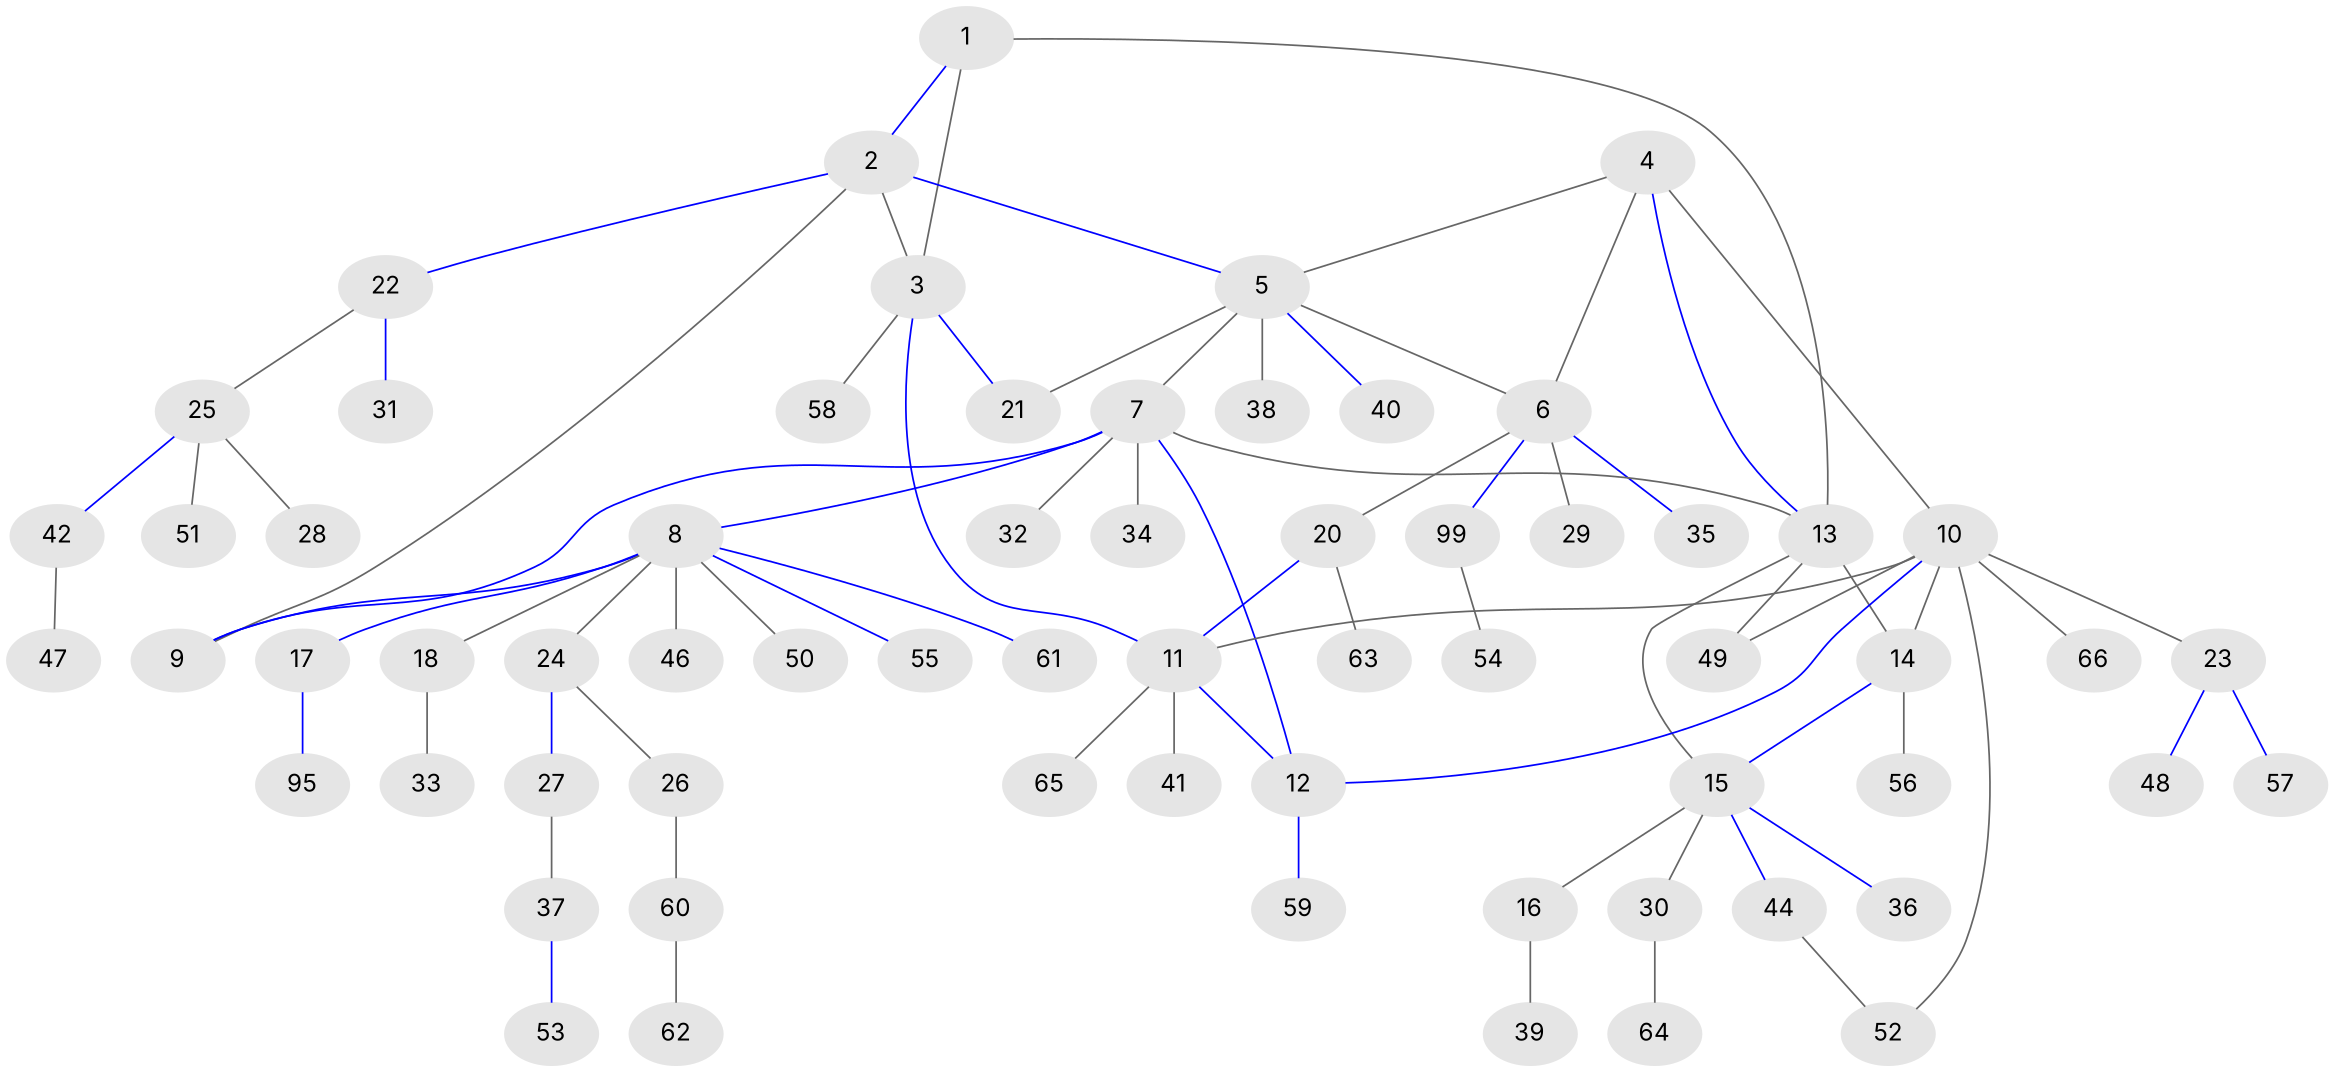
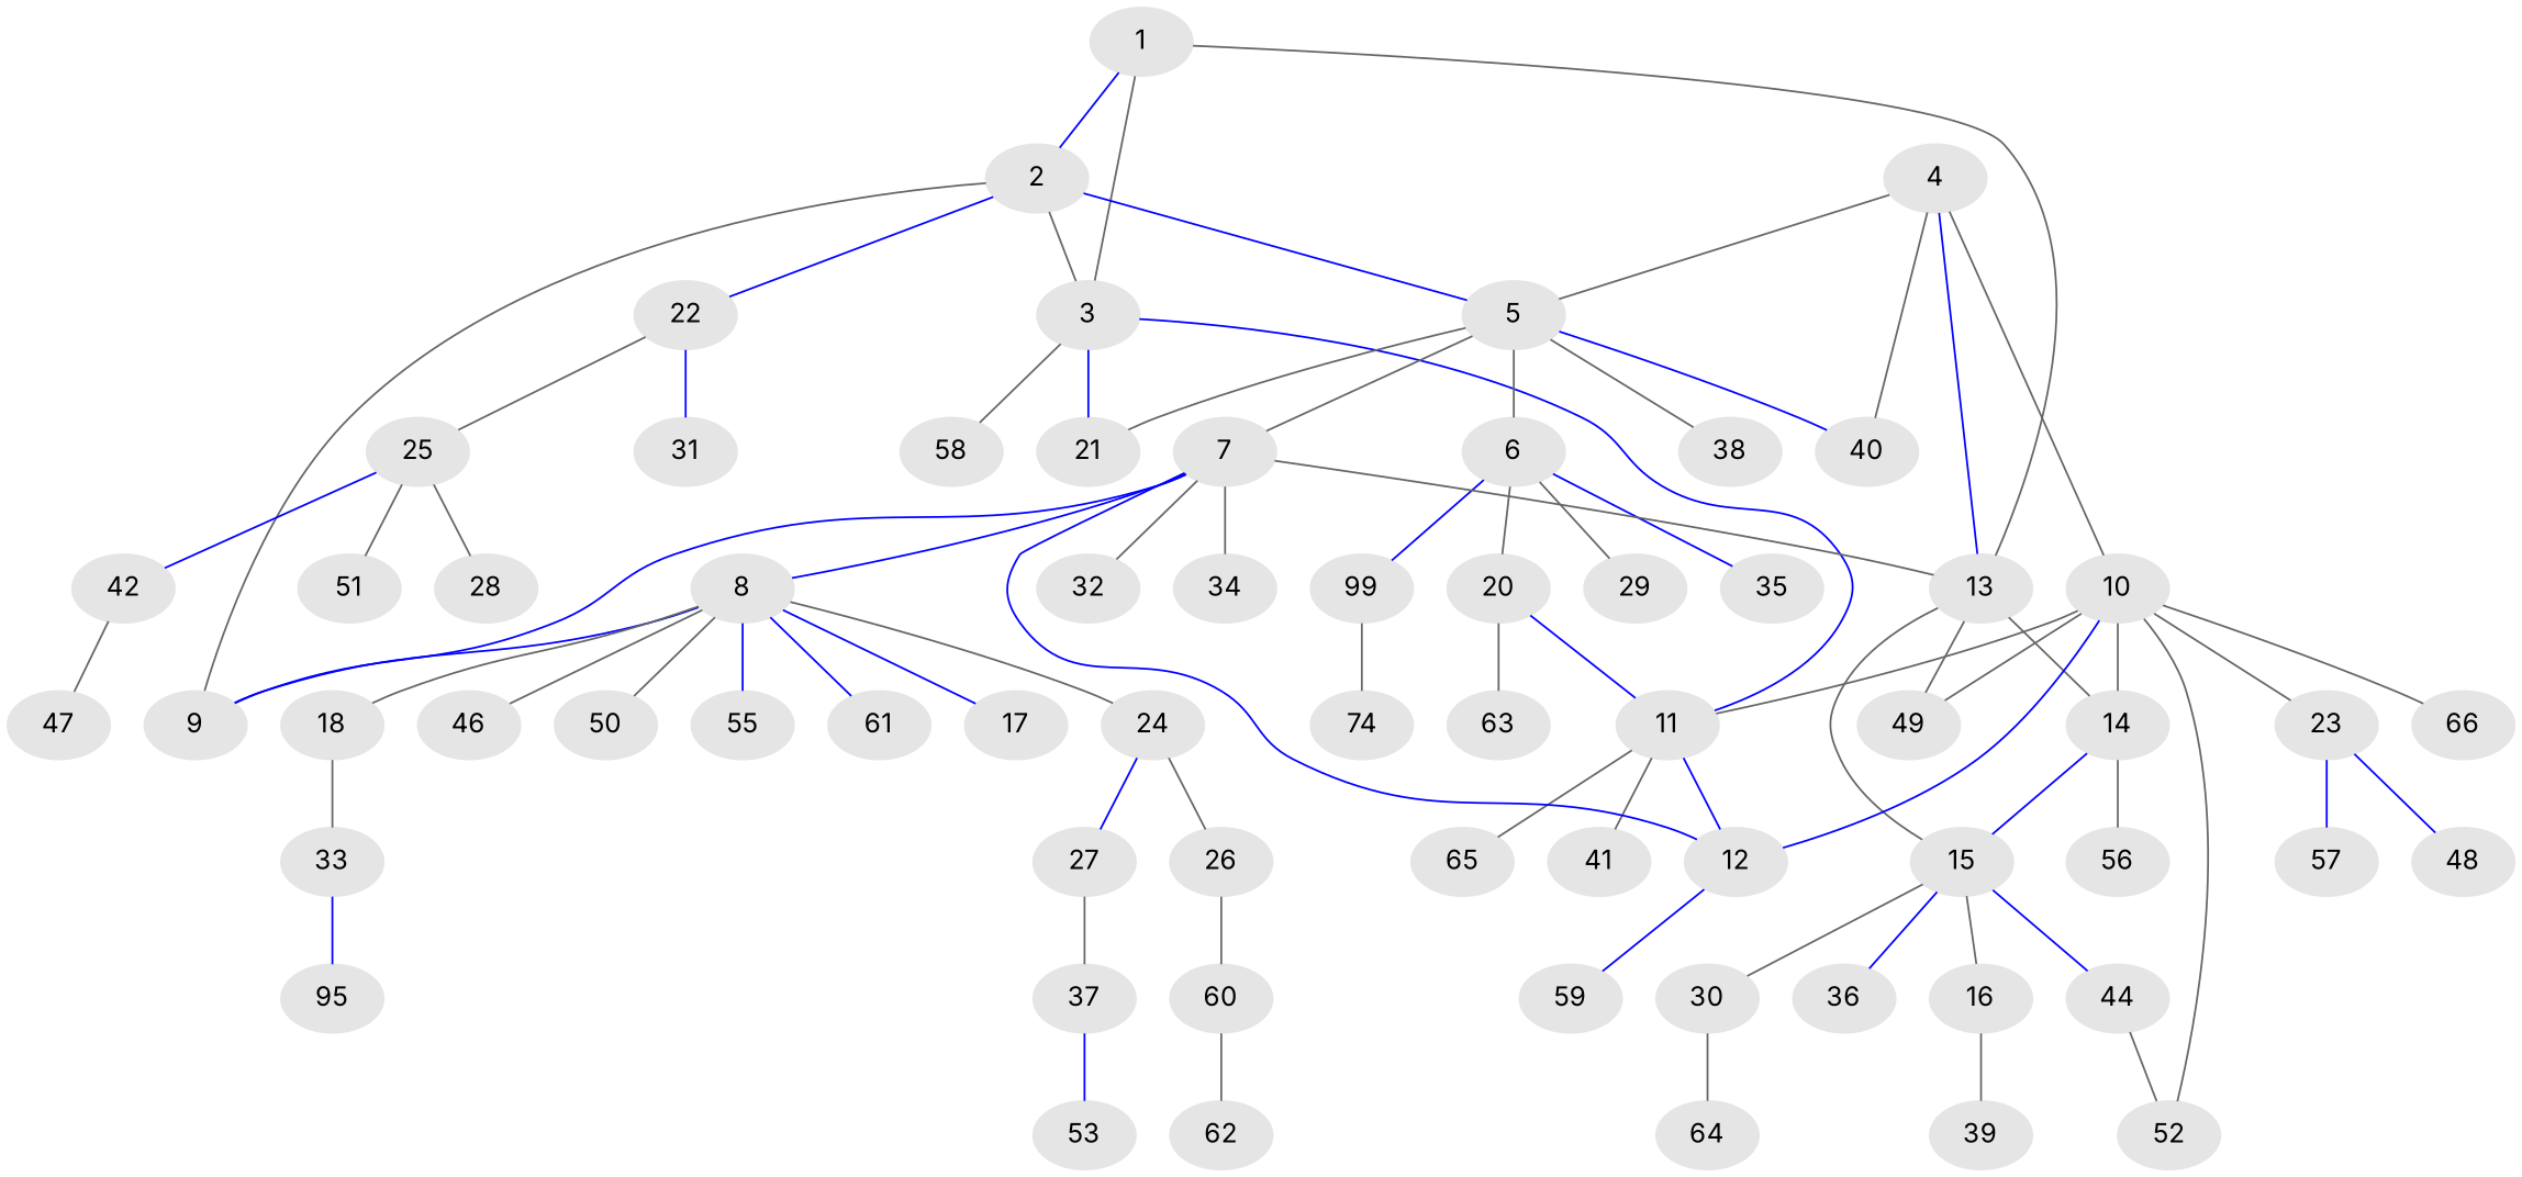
  graph {
    fontname=Inter
    node [color=gray90 fontname=Inter style=filled]
    edge [color=gray40 fontname=Inter]
    1
    2
    3
    13
    5
    9
    22
    11
    21
    58
    14
    49
    15
    6
    7
    38
    40
    25
    31
    12
    41
    65
    4
    10
    n25 [label=99]
    20
    29
    35
    23
    52
    66
    8
    32
    34
-   54
+   54 [label=74]
    63
    17
    18
    24
    46
    50
    55
    61
    59
    33
    26
    27
    56
    48
    57
    16
    30
    36
    44
    39
    64
    n57 [label=95]
    28
    42
    51
    60
    37
    47
    62
    53
    1 -- 2 [color=blue]
    1 -- 3
    1 -- 13
    2 -- 3
    2 -- 5 [color=blue]
    2 -- 9
    2 -- 22 [color=blue]
    3 -- 11 [color=blue]
    3 -- 21 [color=blue]
    3 -- 58
    13 -- 14
    13 -- 49
    13 -- 15
    5 -- 21
    5 -- 6
    5 -- 7
    5 -- 38
    5 -- 40 [color=blue]
    22 -- 25
    22 -- 31 [color=blue]
    11 -- 12 [color=blue]
    11 -- 41
    11 -- 65
    14 -- 15 [color=blue]
    14 -- 56
    15 -- 16
    15 -- 30
    15 -- 36 [color=blue]
    15 -- 44 [color=blue]
    6 -- n25 [color=blue]
    6 -- 20
    6 -- 29
    6 -- 35 [color=blue]
    7 -- 13
    7 -- 9 [color=blue]
    7 -- 12 [color=blue]
    7 -- 8 [color=blue]
    7 -- 32
    7 -- 34
    25 -- 28
    25 -- 42 [color=blue]
    25 -- 51
    12 -- 59 [color=blue]
    4 -- 13 [color=blue]
    4 -- 5
-   4 -- 6
+   4 -- 40
    4 -- 10
    10 -- 11
    10 -- 14
    10 -- 49
    10 -- 12 [color=blue]
    10 -- 23
    10 -- 52
    10 -- 66
    n25 -- 54
    20 -- 11 [color=blue]
    20 -- 63
    23 -- 48 [color=blue]
    23 -- 57 [color=blue]
    8 -- 9 [color=blue]
    8 -- 17 [color=blue]
    8 -- 18
    8 -- 24
    8 -- 46
    8 -- 50
    8 -- 55 [color=blue]
    8 -- 61 [color=blue]
    18 -- 33
    24 -- 26
    24 -- 27 [color=blue]
-   17 -- n57 [color=blue]
+   33 -- n57 [color=blue]
    26 -- 60
    27 -- 37
    16 -- 39
    30 -- 64
    44 -- 52
    42 -- 47
    60 -- 62
    37 -- 53 [color=blue]
  }
